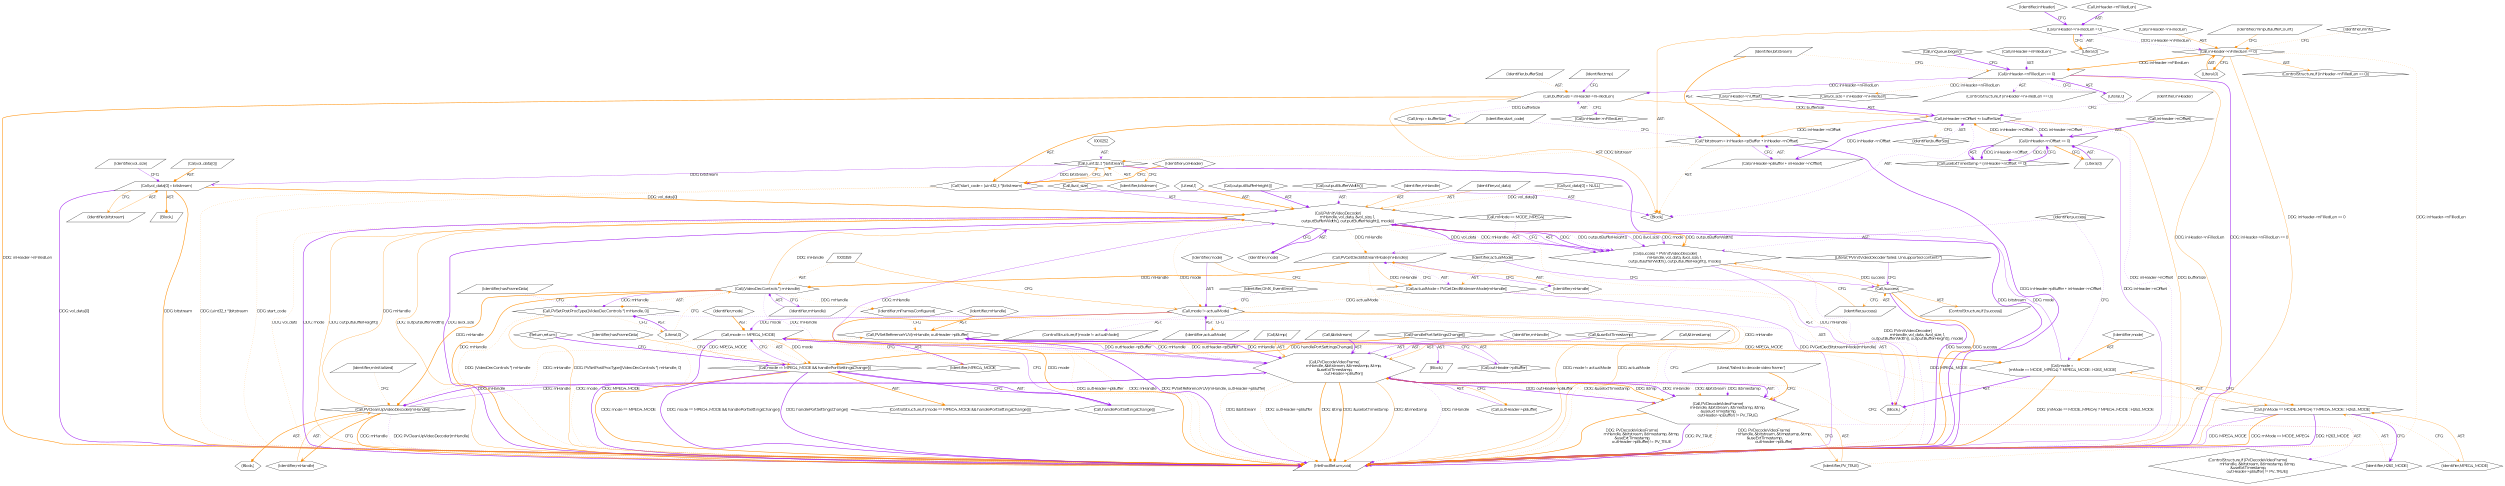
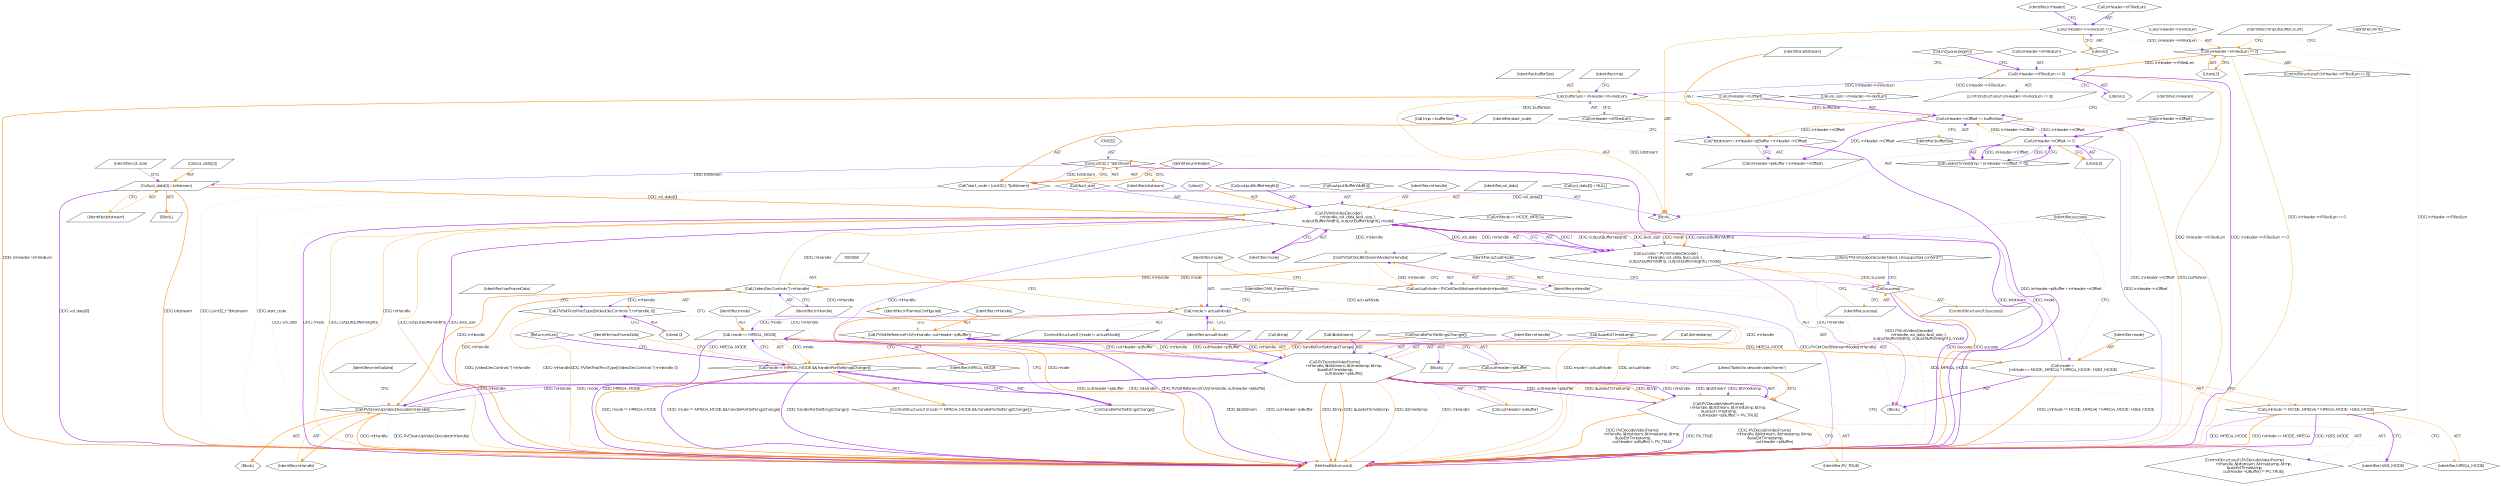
  digraph {
    fontname=Montserrat
    node [fontname=Montserrat shape=hexagon]
    edge [arrowhead=diamond color=darkorange fontname=Montserrat style=solid]
    n1 [label="(Call,*bitstream = inHeader->pBuffer + inHeader->nOffset)"]
    n2 [label="(Call,(uint32_t *)bitstream)" shape=diamond]
    n3 [label="(Block,)" shape=diamond]
    n4 [label="(Call,inHeader->pBuffer + inHeader->nOffset)" shape=parallelogram]
    n5 [label="(MethodReturn,void)" shape=parallelogram]
    n6 [label="(Call,*start_code = (uint32_t *)bitstream)"]
    n7 [label="(Call,vol_data[0] = bitstream)" shape=parallelogram]
    n8 [label="(Identifier,bitstream)"]
    n9 [label="(Call,inHeader->nOffset += bufferSize)"]
    n10 [label="(Call,inHeader->nOffset == 0)" shape=parallelogram]
    n11 [label="(Identifier,bufferSize)" shape=diamond]
    n12 [label="(Call,useExtTimestamp = (inHeader->nOffset == 0))" shape=diamond]
    n13 [label="(Literal,0)" shape=parallelogram]
-   n14 [label="(Call,bufferSize = inHeader->nFilledLen)" shape=parallelogram]
+   n14 [label="(Call,bufferSize = inHeader->nFilledLen)"]
    n15 [label="(Call,tmp = bufferSize)"]
    n16 [label="(Call,inHeader->nFilledLen)" shape=diamond]
    n17 [label="(Call,inHeader->nFilledLen == 0)" shape=parallelogram]
    n18 [label="(Call,vol_size = inHeader->nFilledLen)" shape=diamond]
    n19 [label="(ControlStructure,if (inHeader->nFilledLen == 0))" shape=parallelogram]
    n20 [label="(Literal,0)"]
    n21 [label="(Call,inHeader->nFilledLen == 0)" shape=diamond]
    n22 [label="(ControlStructure,if (inHeader->nFilledLen == 0))" shape=diamond]
    n23 [label="(Literal,0)"]
    n24 [label="(Call,inHeader->nFilledLen = 0)"]
    n25 [label="(Literal,0)" shape=diamond]
    n26 [label="(Call,PVInitVideoDecoder(\n                    mHandle, vol_data, &vol_size, 1,\n                    outputBufferWidth(), outputBufferHeight(), mode))" shape=diamond]
    n27 [label="(Identifier,bitstream)" shape=parallelogram]
    n28 [label="(Block,)" shape=parallelogram]
    n29 [label="(Call,success = PVInitVideoDecoder(\n                    mHandle, vol_data, &vol_size, 1,\n                    outputBufferWidth(), outputBufferHeight(), mode))" shape=diamond]
    n30 [label="(Call,PVGetDecBitstreamMode(mHandle))" shape=parallelogram]
    n31 [label="(Call,mode != actualMode)"]
    n32 [label="(Identifier,mode)"]
    n33 [label="(Call,!success)" shape=diamond]
    n34 [label="(Block,)"]
    n35 [label="(Call,actualMode = PVGetDecBitstreamMode(mHandle))"]
    n36 [label="(Call,(VideoDecControls *) mHandle)"]
    n37 [label="(Identifier,mHandle)"]
    n38 [label="(Call,mode == MPEG4_MODE)" shape=parallelogram]
    n39 [label="(Identifier,actualMode)" shape=parallelogram]
    n40 [label="(ControlStructure,if (mode != actualMode))" shape=parallelogram]
    n41 [label="(ControlStructure,if (!success))" shape=parallelogram]
    n42 [label="(Identifier,success)" shape=parallelogram]
    n43 [label="(Call,PVCleanUpVideoDecoder(mHandle))" shape=diamond]
    n44 [label="(Call,PVDecodeVideoFrame(\n                    mHandle, &bitstream, &timestamp, &tmp,\n &useExtTimestamp,\n                    outHeader->pBuffer))"]
    n45 [label="(Call,PVSetPostProcType((VideoDecControls *) mHandle, 0))"]
    n46 [label="(Identifier,mHandle)" shape=parallelogram]
    n47 [label="(Identifier,mFramesConfigured)"]
    n48 [label="(Call,mode =\n (mMode == MODE_MPEG4) ? MPEG4_MODE : H263_MODE)"]
    n49 [label="(Call,(mMode == MODE_MPEG4) ? MPEG4_MODE : H263_MODE)"]
    n50 [label="(Call,mode == MPEG4_MODE && handlePortSettingsChange())" shape=diamond]
    n51 [label="(Identifier,MPEG4_MODE)" shape=diamond]
    n52 [label="(Identifier,MPEG4_MODE)"]
    n53 [label="(Identifier,H263_MODE)"]
    n54 [label="(ControlStructure,if (mode == MPEG4_MODE && handlePortSettingsChange()))"]
    n55 [label="(Call,handlePortSettingsChange())"]
    n56 [label="(Call,PVSetReferenceYUV(mHandle, outHeader->pBuffer))"]
    n57 [label="(Identifier,mHandle)"]
    n58 [label="(Block,)"]
    n59 [label="(Block,)" shape=parallelogram]
    n60 [label="(Call,outHeader->pBuffer)" shape=diamond]
    n61 [label="(Call,PVDecodeVideoFrame(\n                    mHandle, &bitstream, &timestamp, &tmp,\n &useExtTimestamp,\n                    outHeader->pBuffer) != PV_TRUE)"]
    n62 [label="(Call,outHeader->pBuffer)"]
    n63 [label="(Literal,0)"]
    n64 [label="(Identifier,PV_TRUE)"]
    n65 [label="(ControlStructure,if (PVDecodeVideoFrame(\n                    mHandle, &bitstream, &timestamp, &tmp,\n &useExtTimestamp,\n                    outHeader->pBuffer) != PV_TRUE))" shape=diamond]
    n66 [label="(Call,handlePortSettingsChange())" shape=diamond]
    n67 [label="(Identifier,mode)"]
    n68 [label="(Identifier,mInitialized)" shape=parallelogram]
    n69 [label="(Call,inHeader->nFilledLen)"]
    n70 [label="(Literal,\"PVInitVideoDecoder failed. Unsupported content?\")" shape=diamond]
    n71 [label="(Identifier,mInputBufferCount)" shape=parallelogram]
    n72 [label="(Return,return;)" shape=diamond]
    n73 [label="(Call,&tmp)" shape=parallelogram]
    n74 [label="(Call,outputBufferHeight())"]
    n75 [label="(Identifier,mHandle)"]
    n76 [label="(Call,outputBufferWidth())" shape=diamond]
    n77 [label="(Identifier,inHeader)"]
    n78 [label="(Call,inQueue.begin())" shape=diamond]
    n79 [label="(Identifier,OMX_EventError)" shape=diamond]
    n80 [label="(Call,mMode == MODE_MPEG4)" shape=diamond]
    n81 [label="(Identifier,hasFrameData)"]
    n82 [label="(Identifier,mode)"]
    n83 [label="(Call,inHeader->nFilledLen)"]
    n84 [label="(Identifier,inInfo)" shape=diamond]
    n85 [label="(Identifier,tmp)" shape=parallelogram]
    n86 [label="(Identifier,mHandle)"]
    n87 [label="(Identifier,bitstream)" shape=parallelogram]
    n88 [label="(Identifier,bufferSize)" shape=parallelogram]
    n89 [label="(Literal,\"failed to decode video frame.\")" shape=parallelogram]
    n90 [label="(Identifier,vol_data)" shape=parallelogram]
    n91 [label="(Call,inHeader->nFilledLen)"]
    n92 [label="(Call,&bitstream)" shape=parallelogram]
    n93 [label="(Call,inHeader->nOffset)" shape=diamond]
    n94 [label="(Identifier,hasFrameData)" shape=parallelogram]
    n95 [label="(Identifier,actualMode)" shape=diamond]
    n96 [label="(Call,inHeader->nOffset)" shape=diamond]
    n97 [label="(Identifier,mHandle)"]
    n98 [label="(Call,vol_data[0] = NULL)" shape=diamond]
    n99 [label="(Call,&useExtTimestamp)" shape=diamond]
    n100 [label="(Identifier,vol_size)" shape=parallelogram]
    n101 [label="(Identifier,volHeader)"]
    n102 [label="(Identifier,start_code)" shape=parallelogram]
    n103 [label="(Call,&vol_size)" shape=diamond]
    n104 [label="(Identifier,success)" shape=diamond]
    n105 [label="(Call,vol_data[0])" shape=parallelogram]
    n106 [label="(Identifier,mode)"]
    n107 [label="(Identifier,inHeader)" shape=parallelogram]
    n108 [label="(Literal,1)"]
    n109 [label="(Call,&timestamp)" shape=parallelogram]
    1000252
    1000359 [shape=parallelogram]
    n1 -> n2 [label="DDG: bitstream" style=dotted]
    n1 -> n3 [label="AST: " style=dotted]
    n1 -> n4 [color=purple label="CFG: "]
    n1 -> n5 [arrowhead=vee color=purple label="DDG: inHeader->pBuffer + inHeader->nOffset" style=bold]
    n2 -> n5 [arrowhead=vee color=purple label="DDG: bitstream" style=bold]
    n2 -> n6 [arrowhead=vee label="AST: "]
    n2 -> n6 [arrowhead=vee color=purple label="DDG: bitstream"]
    n2 -> n7 [arrowhead=vee color=purple label="DDG: bitstream"]
    n2 -> n8 [arrowhead=vee label="CFG: "]
    n4 -> n1 [color=purple label="AST: " style=dotted]
    n6 -> n2 [arrowhead=vee label="CFG: "]
    n6 -> n3 [color=purple label="AST: "]
    n6 -> n5 [label="DDG: (uint32_t *)bitstream" style=dotted]
    n6 -> n5 [arrowhead=vee label="DDG: start_code" style=dotted]
    n7 -> n5 [arrowhead=vee color=purple label="DDG: vol_data[0]" style=bold]
    n7 -> n5 [label="DDG: bitstream" style=bold]
    n7 -> n26 [label="DDG: vol_data[0]" style=bold]
    n7 -> n27 [arrowhead=vee label="CFG: "]
    n7 -> n28 [label="AST: " style=bold]
    n8 -> n2 [label="AST: " style=dotted]
    n9 -> n1 [label="DDG: inHeader->nOffset"]
    n9 -> n3 [color=purple label="AST: " style=dotted]
    n9 -> n4 [arrowhead=vee color=purple label="DDG: inHeader->nOffset" style=bold]
    n9 -> n5 [color=purple label="DDG: inHeader->nOffset" style=dotted]
    n9 -> n5 [arrowhead=vee label="DDG: bufferSize"]
    n9 -> n10 [color=purple label="DDG: inHeader->nOffset"]
    n9 -> n11 [arrowhead=vee label="CFG: " style=dotted]
    n10 -> n5 [color=purple label="DDG: inHeader->nOffset"]
    n10 -> n9 [label="DDG: inHeader->nOffset"]
    n10 -> n12 [arrowhead=vee color=purple label="AST: " style=bold]
    n10 -> n12 [color=purple label="DDG: inHeader->nOffset" style=bold]
    n10 -> n12 [color=purple label="DDG: 0"]
    n10 -> n13 [arrowhead=vee label="CFG: " style=bold]
    n11 -> n9 [color=purple label="AST: " style=dotted]
    n12 -> n10 [arrowhead=vee color=purple label="CFG: " style=bold]
    n13 -> n10 [color=purple label="AST: " style=bold]
    n14 -> n3 [arrowhead=vee label="AST: "]
    n14 -> n5 [arrowhead=vee label="DDG: inHeader->nFilledLen" style=bold]
    n14 -> n9 [arrowhead=vee label="DDG: bufferSize"]
    n14 -> n15 [color=purple label="DDG: bufferSize" style=dotted]
    n14 -> n16 [arrowhead=vee color=purple label="CFG: " style=dotted]
    n16 -> n14 [arrowhead=vee color=purple label="AST: " style=dotted]
    n17 -> n5 [arrowhead=vee color=purple label="DDG: inHeader->nFilledLen == 0" style=bold]
    n17 -> n5 [label="DDG: inHeader->nFilledLen"]
    n17 -> n14 [color=purple label="DDG: inHeader->nFilledLen"]
    n17 -> n18 [arrowhead=vee label="DDG: inHeader->nFilledLen" style=dotted]
    n17 -> n19 [arrowhead=vee color=purple label="AST: " style=dotted]
    n17 -> n20 [arrowhead=vee color=purple label="CFG: " style=dotted]
    n20 -> n17 [color=purple label="AST: " style=bold]
    n21 -> n5 [label="DDG: inHeader->nFilledLen == 0"]
    n21 -> n5 [arrowhead=vee label="DDG: inHeader->nFilledLen" style=dotted]
    n21 -> n17 [label="DDG: inHeader->nFilledLen" style=bold]
    n21 -> n22 [arrowhead=vee label="AST: "]
    n21 -> n23 [label="CFG: " style=bold]
    n23 -> n21 [arrowhead=vee label="AST: " style=bold]
    n24 -> n3 [label="AST: "]
    n24 -> n21 [arrowhead=vee color=purple label="DDG: inHeader->nFilledLen" style=dotted]
    n24 -> n25 [arrowhead=vee label="CFG: " style=bold]
    n25 -> n24 [arrowhead=vee color=purple label="AST: " style=dotted]
    n26 -> n5 [arrowhead=vee label="DDG: mHandle" style=dotted]
    n26 -> n5 [label="DDG: vol_data" style=dotted]
    n26 -> n5 [arrowhead=vee color=purple label="DDG: mode" style=bold]
    n26 -> n5 [label="DDG: outputBufferHeight()"]
    n26 -> n5 [label="DDG: outputBufferWidth()"]
    n26 -> n5 [arrowhead=vee color=purple label="DDG: &vol_size" style=bold]
    n26 -> n29 [color=purple label="AST: "]
    n26 -> n29 [arrowhead=vee color=purple label="DDG: 1" style=bold]
    n26 -> n29 [arrowhead=vee color=purple label="DDG: outputBufferHeight()" style=dotted]
    n26 -> n29 [color=purple label="DDG: &vol_size"]
    n26 -> n29 [arrowhead=vee color=purple label="DDG: mode"]
    n26 -> n29 [arrowhead=vee label="DDG: outputBufferWidth()" style=bold]
    n26 -> n29 [color=purple label="DDG: vol_data" style=bold]
    n26 -> n29 [arrowhead=vee color=purple label="DDG: mHandle" style=dotted]
    n26 -> n30 [label="DDG: mHandle" style=dotted]
    n26 -> n31 [label="DDG: mode" style=dotted]
    n26 -> n32 [color=purple label="CFG: " style=bold]
    n27 -> n7 [label="AST: "]
    n29 -> n5 [color=purple label="DDG: PVInitVideoDecoder(\n                    mHandle, vol_data, &vol_size, 1,\n                    outputBufferWidth(), outputBufferHeight(), mode)" style=dotted]
    n29 -> n26 [color=purple label="CFG: "]
    n29 -> n33 [arrowhead=vee label="DDG: success"]
    n29 -> n34 [color=purple label="AST: "]
    n30 -> n5 [arrowhead=vee label="DDG: mHandle" style=dotted]
    n30 -> n35 [arrowhead=vee color=purple label="AST: " style=dotted]
    n30 -> n35 [label="DDG: mHandle"]
    n30 -> n36 [label="DDG: mHandle" style=bold]
    n30 -> n37 [color=purple label="CFG: "]
    n31 -> n5 [arrowhead=vee label="DDG: mode != actualMode"]
    n31 -> n5 [arrowhead=vee label="DDG: actualMode"]
    n31 -> n5 [label="DDG: mode" style=bold]
    n31 -> n38 [color=purple label="DDG: mode"]
    n31 -> n39 [arrowhead=vee label="CFG: " style=dotted]
    n31 -> n40 [arrowhead=vee color=purple label="AST: " style=dotted]
    n32 -> n26 [arrowhead=vee color=purple label="AST: " style=bold]
    n33 -> n5 [arrowhead=vee color=purple label="DDG: !success" style=bold]
    n33 -> n5 [label="DDG: success" style=bold]
    n33 -> n41 [arrowhead=vee label="AST: "]
    n33 -> n42 [arrowhead=vee label="CFG: " style=dotted]
    n35 -> n5 [arrowhead=vee color=purple label="DDG: PVGetDecBitstreamMode(mHandle)"]
    n35 -> n30 [color=purple label="CFG: " style=dotted]
    n35 -> n31 [label="DDG: actualMode" style=dotted]
    n35 -> n34 [arrowhead=vee label="AST: " style=dotted]
    n36 -> n5 [arrowhead=vee label="DDG: mHandle" style=bold]
    n36 -> n26 [label="DDG: mHandle"]
    n36 -> n43 [label="DDG: mHandle" style=bold]
    n36 -> n44 [color=purple label="DDG: mHandle" style=dotted]
    n36 -> n45 [label="AST: " style=dotted]
    n36 -> n45 [color=purple label="DDG: mHandle"]
    n36 -> n46 [arrowhead=vee color=purple label="CFG: "]
    n36 -> n47 [label="DDG: mHandle" style=dotted]
    n37 -> n30 [label="AST: "]
    n38 -> n5 [label="DDG: mode" style=dotted]
    n38 -> n5 [color=purple label="DDG: MPEG4_MODE" style=bold]
    n38 -> n48 [label="DDG: MPEG4_MODE" style=bold]
    n38 -> n49 [arrowhead=vee label="DDG: MPEG4_MODE" style=dotted]
    n38 -> n50 [arrowhead=vee label="AST: " style=dotted]
    n38 -> n50 [label="DDG: mode"]
    n38 -> n50 [arrowhead=vee color=purple label="DDG: MPEG4_MODE" style=dotted]
    n38 -> n51 [arrowhead=vee label="CFG: " style=dotted]
    n39 -> n31 [color=purple label="AST: " style=bold]
    n42 -> n29 [arrowhead=vee label="CFG: "]
    n42 -> n33 [label="AST: " style=dotted]
    n43 -> n5 [arrowhead=vee label="DDG: mHandle" style=bold]
    n43 -> n5 [color=purple label="DDG: PVCleanUpVideoDecoder(mHandle)" style=dotted]
    n43 -> n26 [label="DDG: mHandle"]
    n43 -> n44 [arrowhead=vee color=purple label="DDG: mHandle"]
    n43 -> n56 [arrowhead=vee label="DDG: mHandle" style=dotted]
    n43 -> n57 [arrowhead=vee label="CFG: " style=bold]
    n43 -> n58 [label="AST: " style=bold]
    n44 -> n5 [color=purple label="DDG: mHandle" style=dotted]
    n44 -> n5 [label="DDG: &bitstream" style=dotted]
    n44 -> n5 [label="DDG: outHeader->pBuffer" style=dotted]
    n44 -> n5 [label="DDG: &tmp" style=bold]
    n44 -> n5 [label="DDG: &useExtTimestamp" style=bold]
    n44 -> n5 [label="DDG: &timestamp"]
    n44 -> n26 [arrowhead=vee color=purple label="DDG: mHandle"]
    n44 -> n43 [color=purple label="DDG: mHandle" style=bold]
    n44 -> n56 [arrowhead=vee color=purple label="DDG: mHandle"]
    n44 -> n56 [arrowhead=vee color=purple label="DDG: outHeader->pBuffer" style=dotted]
    n44 -> n61 [arrowhead=vee color=purple label="AST: " style=bold]
    n44 -> n61 [color=purple label="DDG: outHeader->pBuffer" style=bold]
    n44 -> n61 [arrowhead=vee label="DDG: &useExtTimestamp" style=dotted]
    n44 -> n61 [label="DDG: &tmp" style=bold]
    n44 -> n61 [color=purple label="DDG: mHandle" style=bold]
    n44 -> n61 [arrowhead=vee label="DDG: &bitstream" style=dotted]
    n44 -> n61 [color=purple label="DDG: &timestamp" style=dotted]
    n44 -> n62 [label="CFG: "]
    n45 -> n5 [label="DDG: PVSetPostProcType((VideoDecControls *) mHandle, 0)"]
    n45 -> n5 [arrowhead=vee label="DDG: (VideoDecControls *) mHandle" style=dotted]
    n45 -> n34 [color=purple label="AST: " style=dotted]
    n45 -> n63 [arrowhead=vee label="CFG: " style=dotted]
    n46 -> n36 [color=purple label="AST: "]
    n47 -> n56 [arrowhead=vee label="CFG: " style=dotted]
    n48 -> n5 [arrowhead=vee label="DDG: (mMode == MODE_MPEG4) ? MPEG4_MODE : H263_MODE" style=bold]
    n48 -> n26 [color=purple label="DDG: mode"]
    n48 -> n34 [color=purple label="AST: " style=bold]
    n48 -> n49 [label="CFG: "]
    n49 -> n5 [arrowhead=vee color=purple label="DDG: H263_MODE" style=bold]
    n49 -> n5 [color=purple label="DDG: MPEG4_MODE"]
    n49 -> n5 [label="DDG: mMode == MODE_MPEG4" style=bold]
    n49 -> n48 [arrowhead=vee label="AST: "]
    n49 -> n52 [arrowhead=vee label="CFG: " style=dotted]
    n49 -> n53 [arrowhead=vee color=purple label="CFG: " style=bold]
    n50 -> n5 [arrowhead=vee color=purple label="DDG: handlePortSettingsChange()" style=bold]
    n50 -> n5 [label="DDG: mode == MPEG4_MODE" style=bold]
    n50 -> n5 [arrowhead=vee color=purple label="DDG: mode == MPEG4_MODE && handlePortSettingsChange()" style=bold]
    n50 -> n38 [color=purple label="CFG: "]
    n50 -> n54 [arrowhead=vee label="AST: " style=bold]
    n50 -> n55 [arrowhead=vee color=purple label="CFG: " style=bold]
    n51 -> n38 [arrowhead=vee color=purple label="AST: " style=bold]
    n52 -> n49 [label="AST: "]
    n53 -> n49 [arrowhead=vee label="AST: " style=dotted]
    n55 -> n38 [arrowhead=vee color=purple label="CFG: "]
    n55 -> n50 [color=purple label="AST: " style=bold]
    n56 -> n5 [label="DDG: outHeader->pBuffer" style=dotted]
    n56 -> n5 [label="DDG: mHandle" style=dotted]
    n56 -> n5 [color=purple label="DDG: PVSetReferenceYUV(mHandle, outHeader->pBuffer)" style=bold]
    n56 -> n44 [color=purple label="DDG: mHandle" style=bold]
    n56 -> n44 [color=purple label="DDG: outHeader->pBuffer"]
    n56 -> n59 [color=purple label="AST: "]
    n56 -> n60 [arrowhead=vee color=purple label="CFG: "]
    n57 -> n43 [arrowhead=vee label="AST: "]
    n60 -> n56 [arrowhead=vee color=purple label="AST: "]
    n61 -> n5 [label="DDG: PVDecodeVideoFrame(\n                    mHandle, &bitstream, &timestamp, &tmp,\n &useExtTimestamp,\n                    outHeader->pBuffer) != PV_TRUE" style=bold]
    n61 -> n5 [color=purple label="DDG: PV_TRUE" style=bold]
    n61 -> n5 [label="DDG: PVDecodeVideoFrame(\n                    mHandle, &bitstream, &timestamp, &tmp,\n &useExtTimestamp,\n                    outHeader->pBuffer)" style=dotted]
    n61 -> n64 [arrowhead=vee label="CFG: "]
    n61 -> n65 [color=purple label="AST: " style=dotted]
    n62 -> n44 [color=purple label="AST: "]
    n63 -> n36 [arrowhead=vee label="CFG: " style=dotted]
    n63 -> n45 [color=purple label="AST: " style=bold]
    n64 -> n44 [label="CFG: " style=dotted]
    n64 -> n61 [arrowhead=vee label="AST: "]
    n66 -> n50 [label="DDG: handlePortSettingsChange()" style=bold]
    n66 -> n61 [arrowhead=vee color=purple label="CFG: " style=dotted]
    n67 -> n38 [label="AST: " style=bold]
    n68 -> n43 [label="CFG: " style=dotted]
    n69 -> n21 [label="AST: "]
    n70 -> n33 [arrowhead=vee color=purple label="CFG: "]
    n71 -> n21 [label="CFG: "]
    n72 -> n50 [arrowhead=vee color=purple label="CFG: " style=bold]
    n73 -> n44 [arrowhead=vee label="AST: "]
    n74 -> n26 [color=purple label="AST: " style=bold]
    n75 -> n56 [arrowhead=vee label="AST: " style=bold]
    n76 -> n26 [color=purple label="AST: " style=dotted]
    n77 -> n24 [arrowhead=vee color=purple label="CFG: " style=bold]
    n78 -> n17 [arrowhead=vee color=purple label="CFG: " style=bold]
    n79 -> n31 [color=purple label="CFG: " style=dotted]
    n80 -> n30 [arrowhead=vee color=purple label="AST: " style=dotted]
    n81 -> n50 [arrowhead=vee label="CFG: "]
    n82 -> n48 [label="AST: " style=bold]
    n83 -> n17 [color=purple label="AST: " style=dotted]
    n84 -> n21 [label="CFG: " style=dotted]
    n85 -> n14 [color=purple label="CFG: "]
    n86 -> n26 [arrowhead=vee label="AST: "]
    n87 -> n1 [arrowhead=vee label="AST: " style=bold]
    n87 -> n17 [arrowhead=vee label="CFG: " style=dotted]
    n88 -> n14 [label="AST: " style=dotted]
    n89 -> n61 [arrowhead=vee label="CFG: " style=bold]
    n90 -> n26 [arrowhead=vee label="AST: "]
    n91 -> n24 [color=purple label="AST: " style=bold]
    n92 -> n44 [arrowhead=vee color=purple label="AST: " style=bold]
    n93 -> n10 [arrowhead=vee color=purple label="AST: " style=bold]
    n94 -> n45 [color=purple label="CFG: " style=dotted]
    n95 -> n33 [arrowhead=vee color=purple label="CFG: "]
    n95 -> n35 [arrowhead=vee label="AST: " style=dotted]
    n96 -> n9 [arrowhead=vee color=purple label="AST: " style=bold]
    n97 -> n44 [arrowhead=vee color=purple label="AST: "]
    n98 -> n26 [label="DDG: vol_data[0]" style=dotted]
    n99 -> n44 [color=purple label="AST: "]
    n100 -> n7 [color=purple label="CFG: "]
    n101 -> n6 [arrowhead=vee label="CFG: " style=bold]
    n102 -> n1 [color=purple label="CFG: " style=dotted]
    n102 -> n6 [arrowhead=vee label="AST: " style=bold]
    n103 -> n26 [arrowhead=vee color=purple label="AST: "]
    n104 -> n29 [arrowhead=vee color=purple label="AST: " style=dotted]
    n104 -> n48 [arrowhead=vee color=purple label="CFG: " style=dotted]
    n105 -> n7 [label="AST: " style=bold]
    n106 -> n31 [color=purple label="AST: "]
    n106 -> n35 [arrowhead=vee label="CFG: "]
    n107 -> n9 [color=purple label="CFG: " style=dotted]
    n108 -> n26 [arrowhead=vee label="AST: " style=bold]
    n109 -> n44 [arrowhead=vee label="AST: "]
    1000252 -> n2 [arrowhead=vee color=purple label="AST: " style=dotted]
    1000359 -> n31 [arrowhead=vee label="CFG: "]
    1000359 -> n36 [arrowhead=vee label="AST: " style=dotted]
  }
